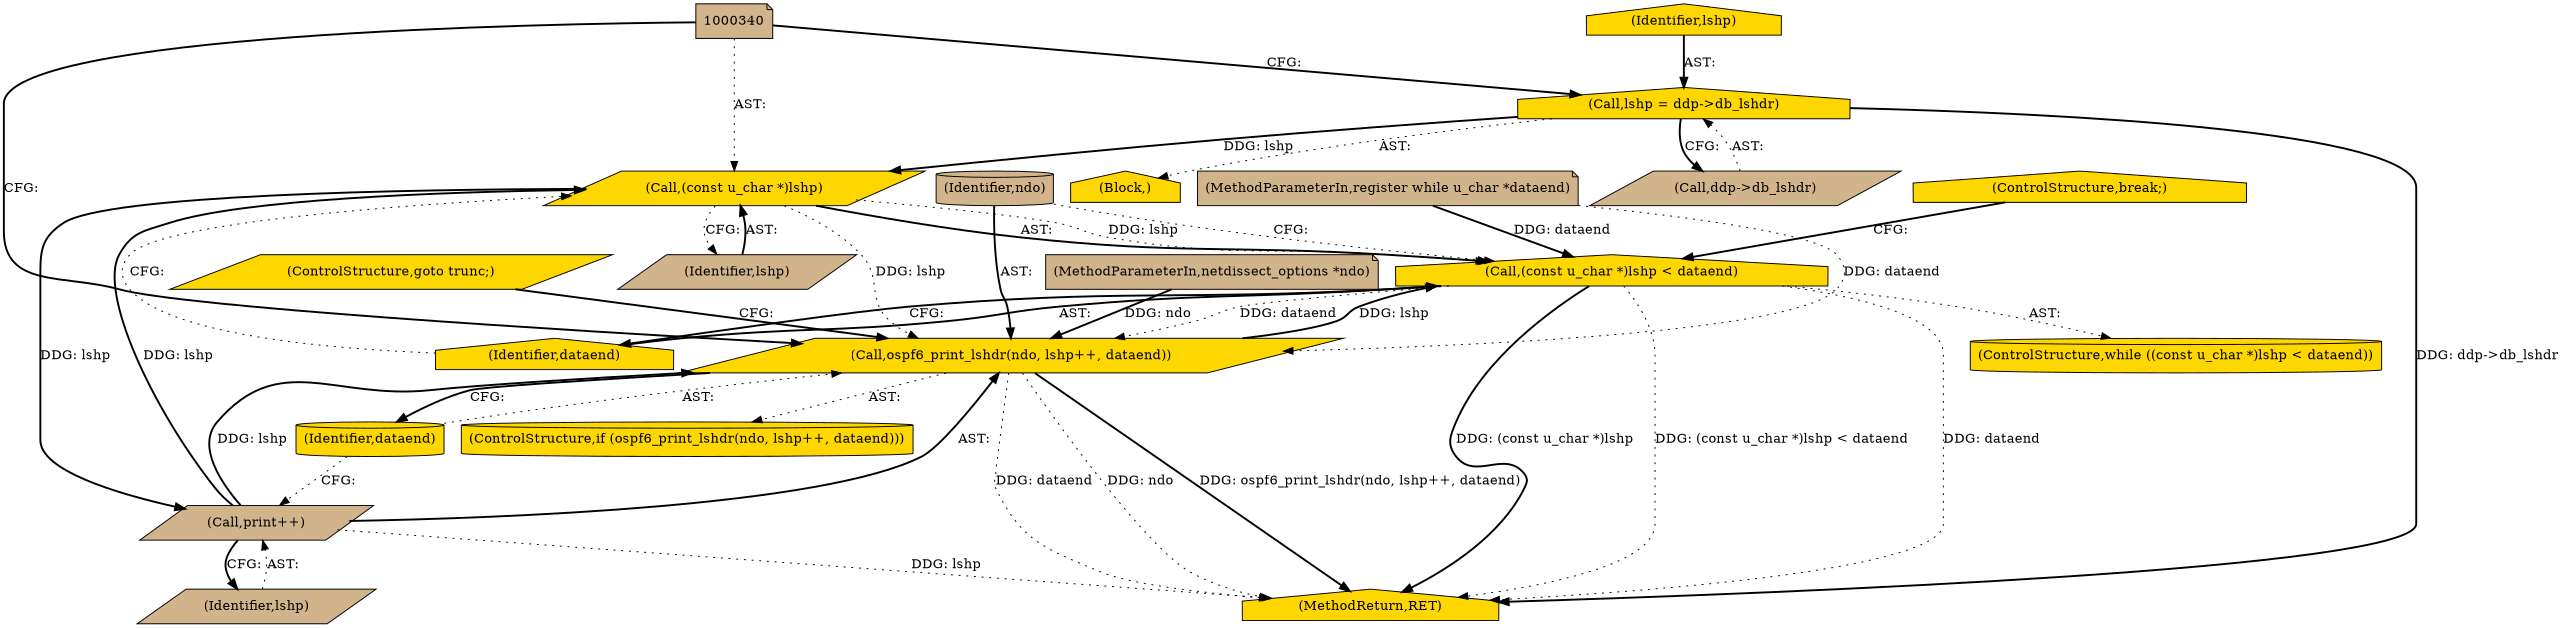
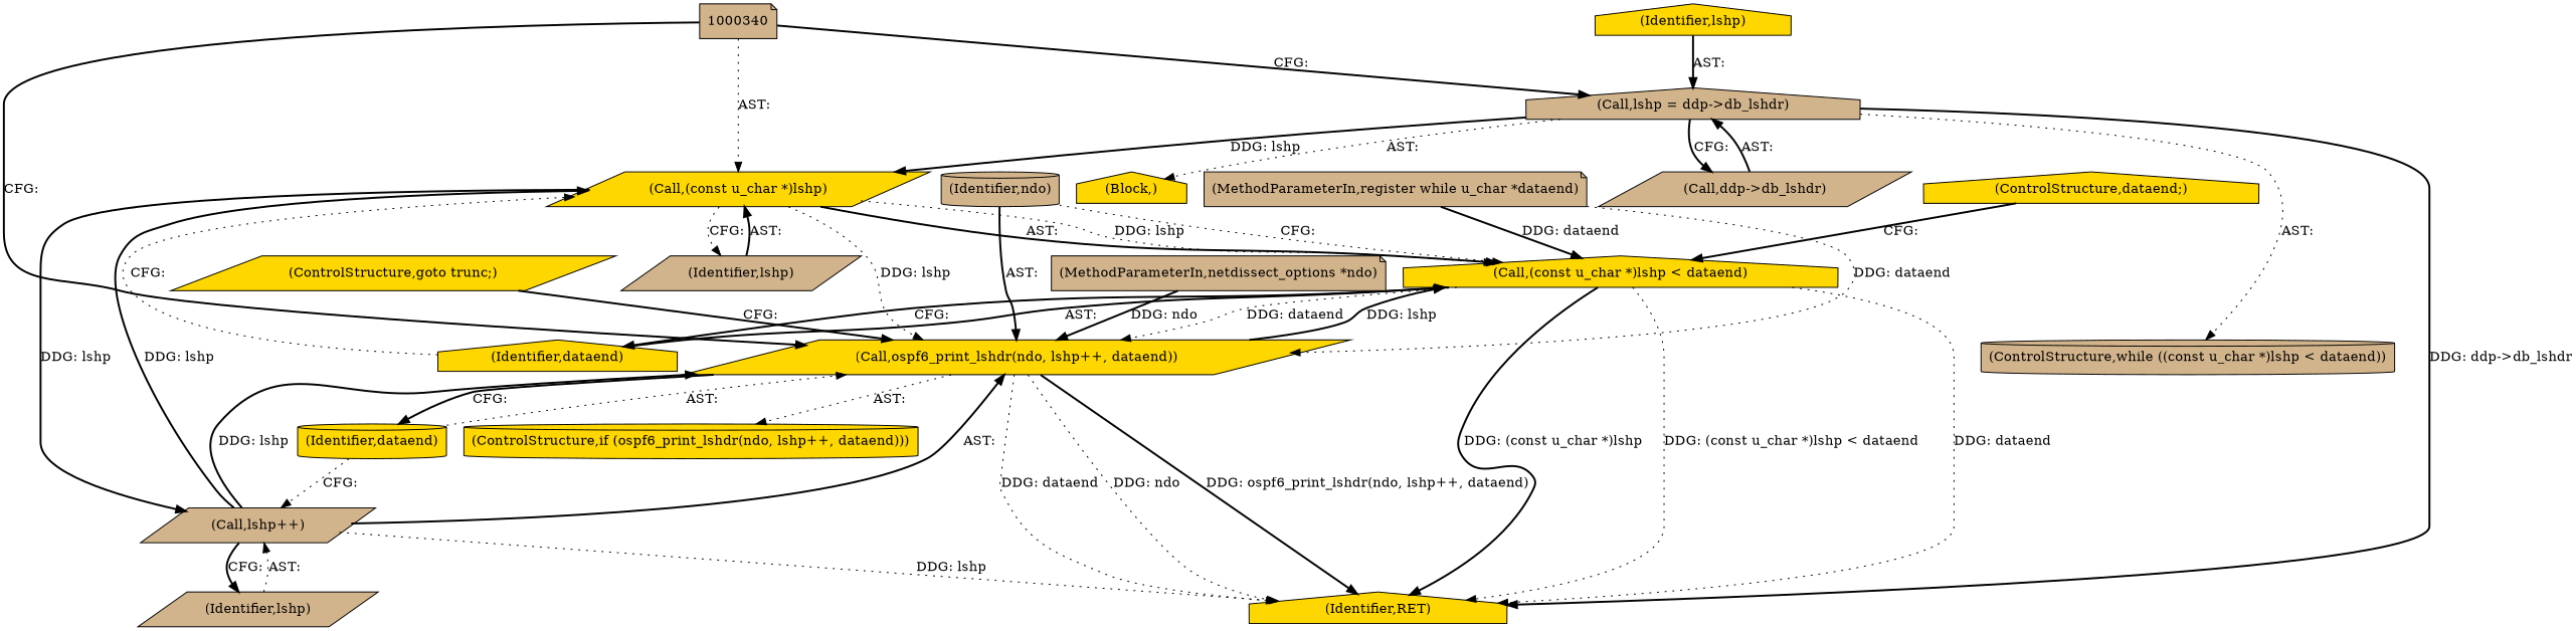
  digraph {
    node [fillcolor=gold shape=house style=filled]
    edge [style=bold]
-   n1 [label="(Call,lshp = ddp->db_lshdr)"]
+   n1 [fillcolor=tan label="(Call,lshp = ddp->db_lshdr)"]
    n2 [label="(Call,(const u_char *)lshp)" shape=parallelogram]
-   n3 [label="(MethodReturn,RET)"]
+   n3 [label="(Identifier,RET)"]
    n4 [label="(Block,)"]
    n5 [fillcolor=tan label="(Call,ddp->db_lshdr)" shape=parallelogram]
    n6 [label="(Call,(const u_char *)lshp < dataend)"]
-   n7 [fillcolor=tan label="(Call,print++)" shape=parallelogram]
+   n7 [fillcolor=tan label="(Call,lshp++)" shape=parallelogram]
    n8 [fillcolor=tan label="(Identifier,lshp)" shape=parallelogram]
    n9 [label="(Call,ospf6_print_lshdr(ndo, lshp++, dataend))" shape=parallelogram]
    n10 [label="(Identifier,dataend)"]
-   n11 [label="(ControlStructure,while ((const u_char *)lshp < dataend))" shape=cylinder]
+   n11 [fillcolor=tan label="(ControlStructure,while ((const u_char *)lshp < dataend))" shape=cylinder]
    n12 [fillcolor=tan label="(Identifier,lshp)" shape=parallelogram]
    n13 [label="(Identifier,dataend)" shape=cylinder]
    n14 [label="(ControlStructure,if (ospf6_print_lshdr(ndo, lshp++, dataend)))" shape=cylinder]
    n15 [fillcolor=tan label="(Identifier,ndo)" shape=cylinder]
    n16 [fillcolor=tan label="(MethodParameterIn,register while u_char *dataend)" shape=note]
-   n17 [label="(ControlStructure,break;)"]
+   n17 [label="(ControlStructure,dataend;)"]
    n18 [fillcolor=tan label="(MethodParameterIn,netdissect_options *ndo)" shape=note]
    n19 [label="(Identifier,lshp)"]
    n20 [label="(ControlStructure,goto trunc;)" shape=parallelogram]
    1000340 [fillcolor=tan shape=note]
    n1 -> n2 [label="DDG: lshp"]
    n1 -> n3 [label="DDG: ddp->db_lshdr"]
    n1 -> n4 [label="AST: " style=dotted]
    n1 -> n5 [label="CFG: "]
    n2 -> n6 [label="AST: "]
    n2 -> n6 [label="DDG: lshp" style=dotted]
    n2 -> n7 [label="DDG: lshp"]
    n2 -> n8 [label="CFG: " style=dotted]
    n2 -> n9 [label="DDG: lshp" style=dotted]
-   n5 -> n1 [label="AST: " style=dotted]
+   n5 -> n1 [label="AST: "]
    n6 -> n3 [label="DDG: (const u_char *)lshp"]
    n6 -> n3 [label="DDG: (const u_char *)lshp < dataend" style=dotted]
    n6 -> n3 [label="DDG: dataend" style=dotted]
    n6 -> n9 [label="DDG: dataend" style=dotted]
    n6 -> n10 [label="CFG: "]
-   n6 -> n11 [label="AST: " style=dotted]
+   n1 -> n11 [label="AST: " style=dotted]
    n7 -> n2 [label="DDG: lshp"]
    n7 -> n3 [label="DDG: lshp" style=dotted]
    n7 -> n9 [label="AST: "]
    n7 -> n9 [label="DDG: lshp"]
    n7 -> n12 [label="CFG: "]
    n8 -> n2 [label="AST: "]
    n9 -> n3 [label="DDG: dataend" style=dotted]
    n9 -> n3 [label="DDG: ndo" style=dotted]
    n9 -> n3 [label="DDG: ospf6_print_lshdr(ndo, lshp++, dataend)"]
    n9 -> n6 [label="DDG: lshp"]
    n9 -> n13 [label="CFG: "]
    n9 -> n14 [label="AST: " style=dotted]
    n10 -> n2 [label="CFG: " style=dotted]
    n10 -> n6 [label="AST: "]
    n12 -> n7 [label="AST: " style=dotted]
    n13 -> n7 [label="CFG: " style=dotted]
    n13 -> n9 [label="AST: " style=dotted]
    n15 -> n6 [label="CFG: " style=dotted]
    n15 -> n9 [label="AST: "]
    n16 -> n6 [label="DDG: dataend"]
    n16 -> n9 [label="DDG: dataend" style=dotted]
    n17 -> n6 [label="CFG: "]
    n18 -> n9 [label="DDG: ndo"]
    n19 -> n1 [label="AST: "]
    n20 -> n9 [label="CFG: "]
    1000340 -> n1 [label="CFG: "]
    1000340 -> n2 [label="AST: " style=dotted]
    1000340 -> n9 [label="CFG: "]
  }
